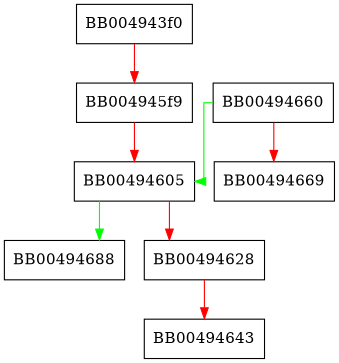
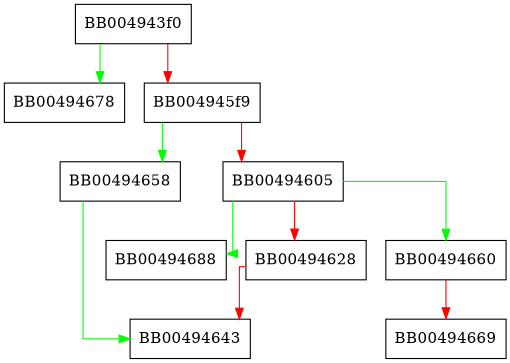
  digraph {
    splines=ortho
    node [shape=box]
    edge [color=green]
    n1 [label=BB004943f0]
+   BB00494678
    BB004945f9
+   BB00494658
    BB00494605
    n6 [label=BB00494643]
    BB00494688
    BB00494628
    BB00494660
    BB00494669
+   n1 -> BB00494678
    n1 -> BB004945f9 [color=red]
+   BB004945f9 -> BB00494658
    BB004945f9 -> BB00494605 [color=red]
+   BB00494658 -> n6
    BB00494605 -> BB00494688
    BB00494605 -> BB00494628 [color=red]
    BB00494628 -> n6 [color=red]
-   BB00494660 -> BB00494605
+   BB00494605 -> BB00494660
    BB00494660 -> BB00494669 [color=red]
  }
